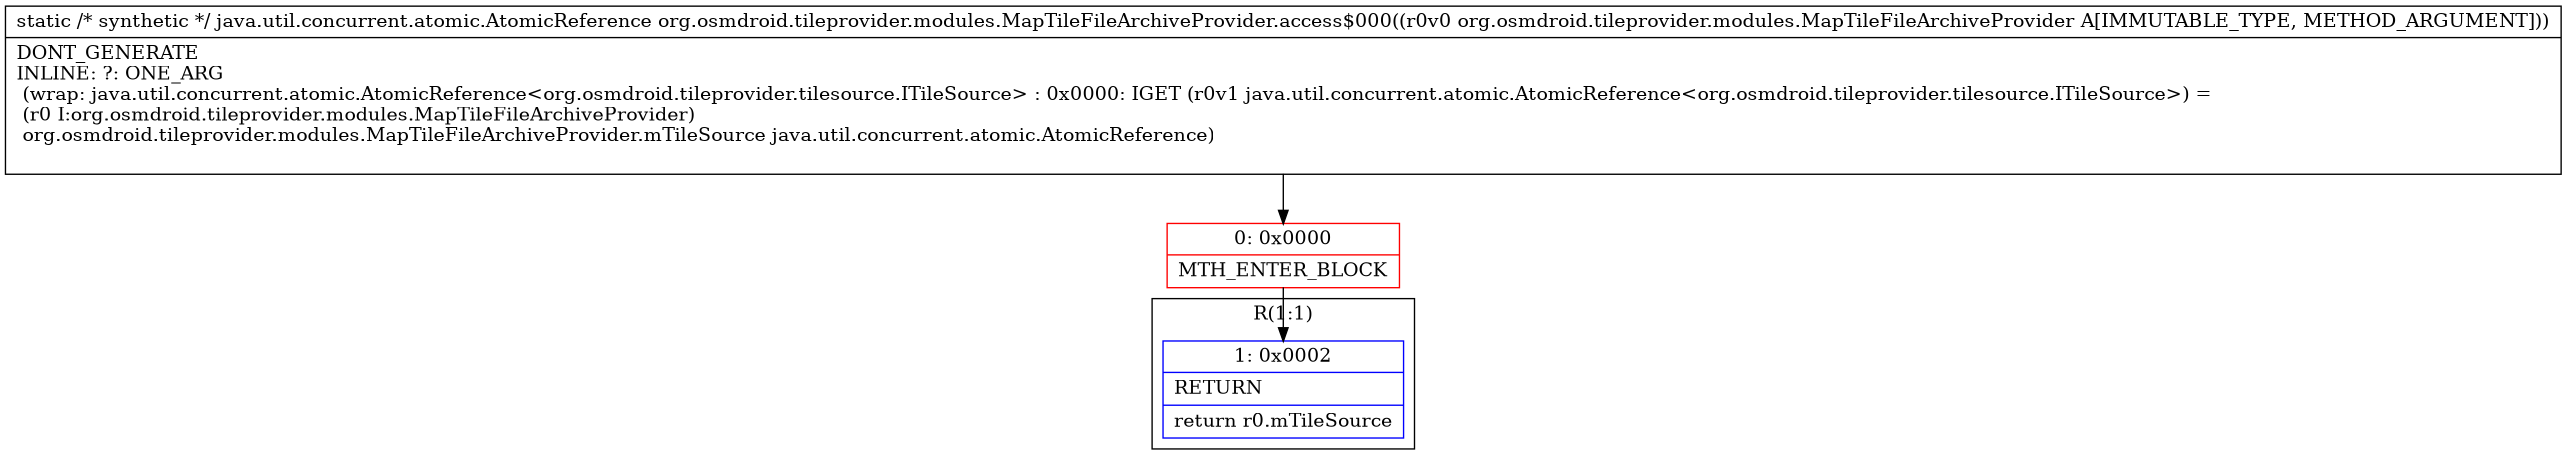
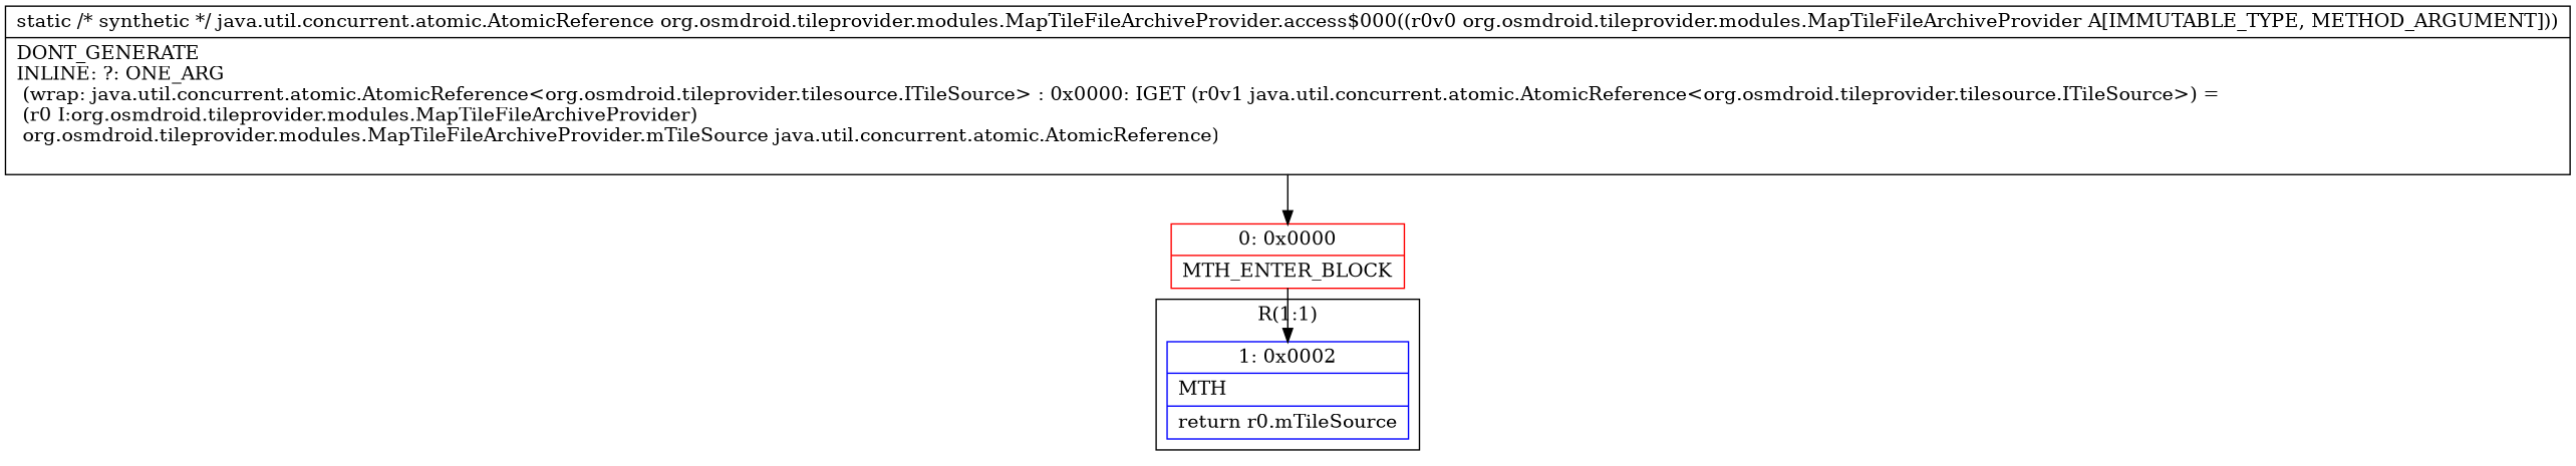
  digraph {
    node [shape=record]
-   n1 [color=blue label="{1\:\ 0x0002|RETURN\l|return r0.mTileSource\l}"]
+   n1 [color=blue label="{1\:\ 0x0002|MTH\l|return r0.mTileSource\l}"]
    n2 [color=red label="{0\:\ 0x0000|MTH_ENTER_BLOCK\l}"]
    n3 [label="{static \/* synthetic *\/ java.util.concurrent.atomic.AtomicReference org.osmdroid.tileprovider.modules.MapTileFileArchiveProvider.access$000((r0v0 org.osmdroid.tileprovider.modules.MapTileFileArchiveProvider A[IMMUTABLE_TYPE, METHOD_ARGUMENT]))  | DONT_GENERATE\lINLINE: ?: ONE_ARG  \l  (wrap: java.util.concurrent.atomic.AtomicReference\<org.osmdroid.tileprovider.tilesource.ITileSource\> : 0x0000: IGET  (r0v1 java.util.concurrent.atomic.AtomicReference\<org.osmdroid.tileprovider.tilesource.ITileSource\>) = \l  (r0 I:org.osmdroid.tileprovider.modules.MapTileFileArchiveProvider)\l org.osmdroid.tileprovider.modules.MapTileFileArchiveProvider.mTileSource java.util.concurrent.atomic.AtomicReference)\l\l}"]
    subgraph cluster_1 {
      label="R(1:1)"
      n1
    }
    n2 -> n1
    n3 -> n2
  }
